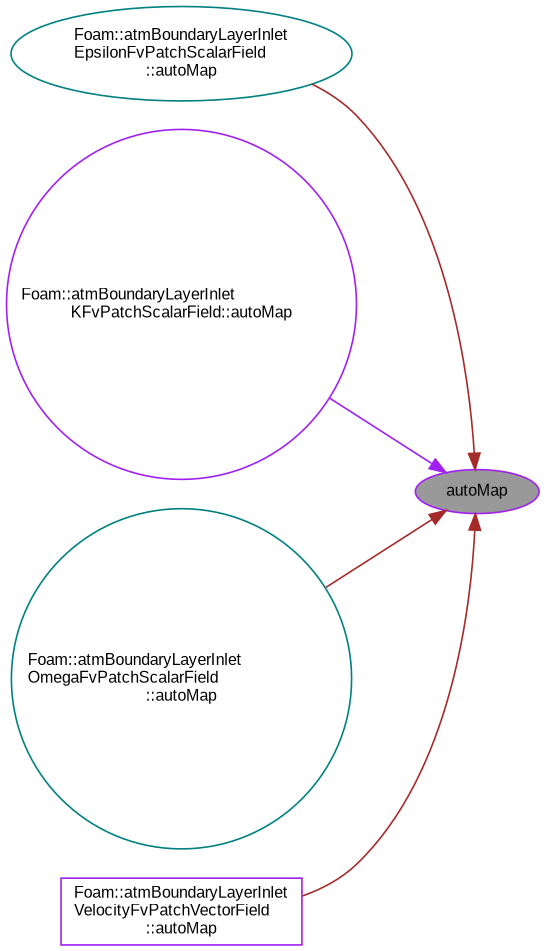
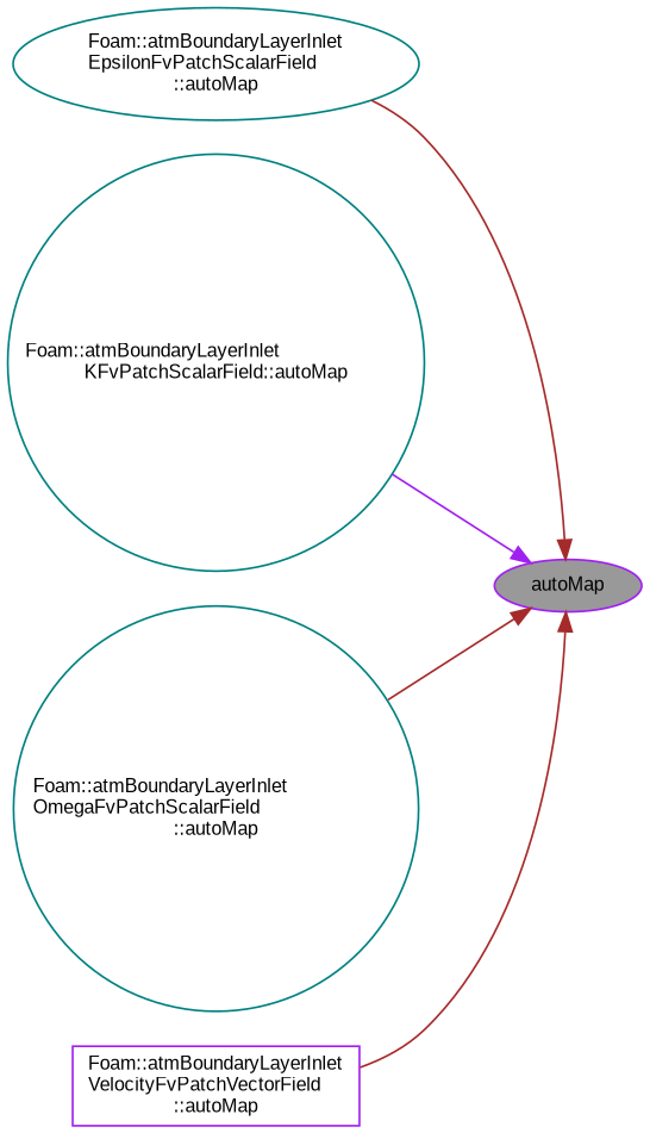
  digraph {
    rankdir=RL
    fontname="Liberation Sans"
    node [color=teal fillcolor=white fontname="Liberation Sans" fontsize=10 shape=ellipse style=filled]
    edge [color=brown dir=back fontname="Liberation Sans" fontsize=10 labelfontname=Helvetica labelfontsize=10 style=solid]
    n1 [color=purple fillcolor=grey60 fontcolor=black height=0.2 label=autoMap width=0.4]
    n2 [height=0.2 label="Foam::atmBoundaryLayerInlet\lEpsilonFvPatchScalarField\l::autoMap" width=0.4]
-   n3 [color=purple height=0.2 label="Foam::atmBoundaryLayerInlet\lKFvPatchScalarField::autoMap" shape=circle width=0.4]
+   n3 [height=0.2 label="Foam::atmBoundaryLayerInlet\lKFvPatchScalarField::autoMap" shape=circle width=0.4]
    n4 [height=0.2 label="Foam::atmBoundaryLayerInlet\lOmegaFvPatchScalarField\l::autoMap" shape=circle width=0.4]
    n5 [color=purple height=0.2 label="Foam::atmBoundaryLayerInlet\lVelocityFvPatchVectorField\l::autoMap" shape=box width=0.4]
    n1 -> n2
    n1 -> n3 [color=purple]
    n1 -> n4
    n1 -> n5
  }
